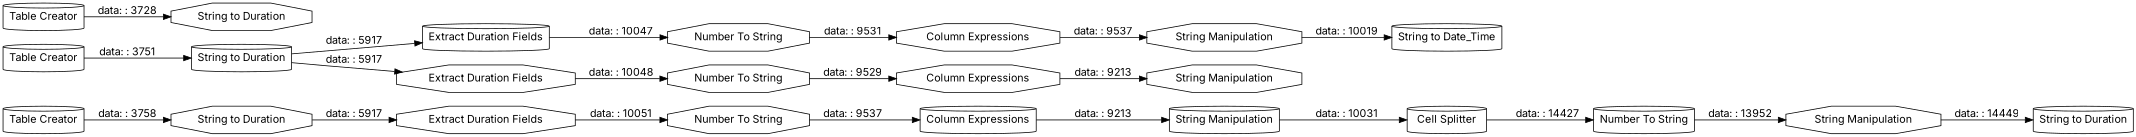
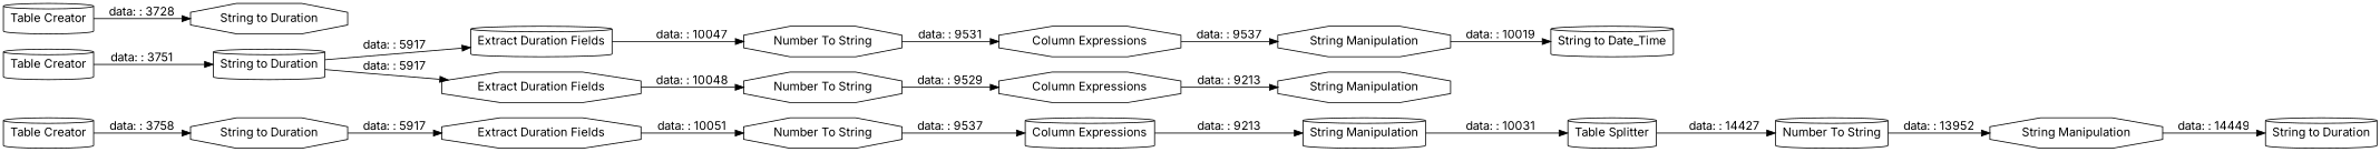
  digraph {
    rankdir=LR
    fontname=Inter
    node [shape=octagon fontname=Inter]
    edge [fontname=Inter]
    n1 [label="Table Creator" shape=cylinder]
    n2 [label="String to Duration"]
    n3 [label="Number To String"]
    n4 [label="Column Expressions"]
    n5 [label="String Manipulation"]
    n6 [label="String to Duration" shape=cylinder]
    n7 [label="String Manipulation"]
    n8 [label="Number To String"]
    n9 [label="Column Expressions"]
    n10 [label="String Manipulation"]
    n11 [label="Extract Duration Fields"]
    n12 [label="Number To String"]
    n13 [label="String to Date_Time" shape=cylinder]
    n14 [label="String to Duration"]
    n15 [label="Number To String" shape=cylinder]
    n16 [label="Column Expressions" shape=cylinder]
    n17 [label="String Manipulation" shape=cylinder]
    n18 [label="Table Creator" shape=cylinder]
    n19 [label="String to Duration" shape=cylinder]
    n20 [label="Extract Duration Fields" shape=cylinder]
-   n21 [label="Cell Splitter" shape=cylinder]
+   n21 [label="Table Splitter" shape=cylinder]
    n22 [label="Table Creator" shape=cylinder]
    n23 [label="Extract Duration Fields"]
    n1 -> n2 [label="data: : 3758"]
    n2 -> n11 [label="data: : 5917"]
    n3 -> n4 [label="data: : 9531"]
    n4 -> n7 [label="data: : 9537"]
    n5 -> n6 [label="data: : 14449"]
    n7 -> n13 [label="data: : 10019"]
    n8 -> n9 [label="data: : 9529"]
    n9 -> n10 [label="data: : 9213"]
    n11 -> n12 [label="data: : 10051"]
    n12 -> n16 [label="data: : 9537"]
    n15 -> n5 [label="data: : 13952"]
    n16 -> n17 [label="data: : 9213"]
    n17 -> n21 [label="data: : 10031"]
    n18 -> n19 [label="data: : 3751"]
    n19 -> n20 [label="data: : 5917"]
    n19 -> n23 [label="data: : 5917"]
    n20 -> n3 [label="data: : 10047"]
    n21 -> n15 [label="data: : 14427"]
    n22 -> n14 [label="data: : 3728"]
    n23 -> n8 [label="data: : 10048"]
  }
